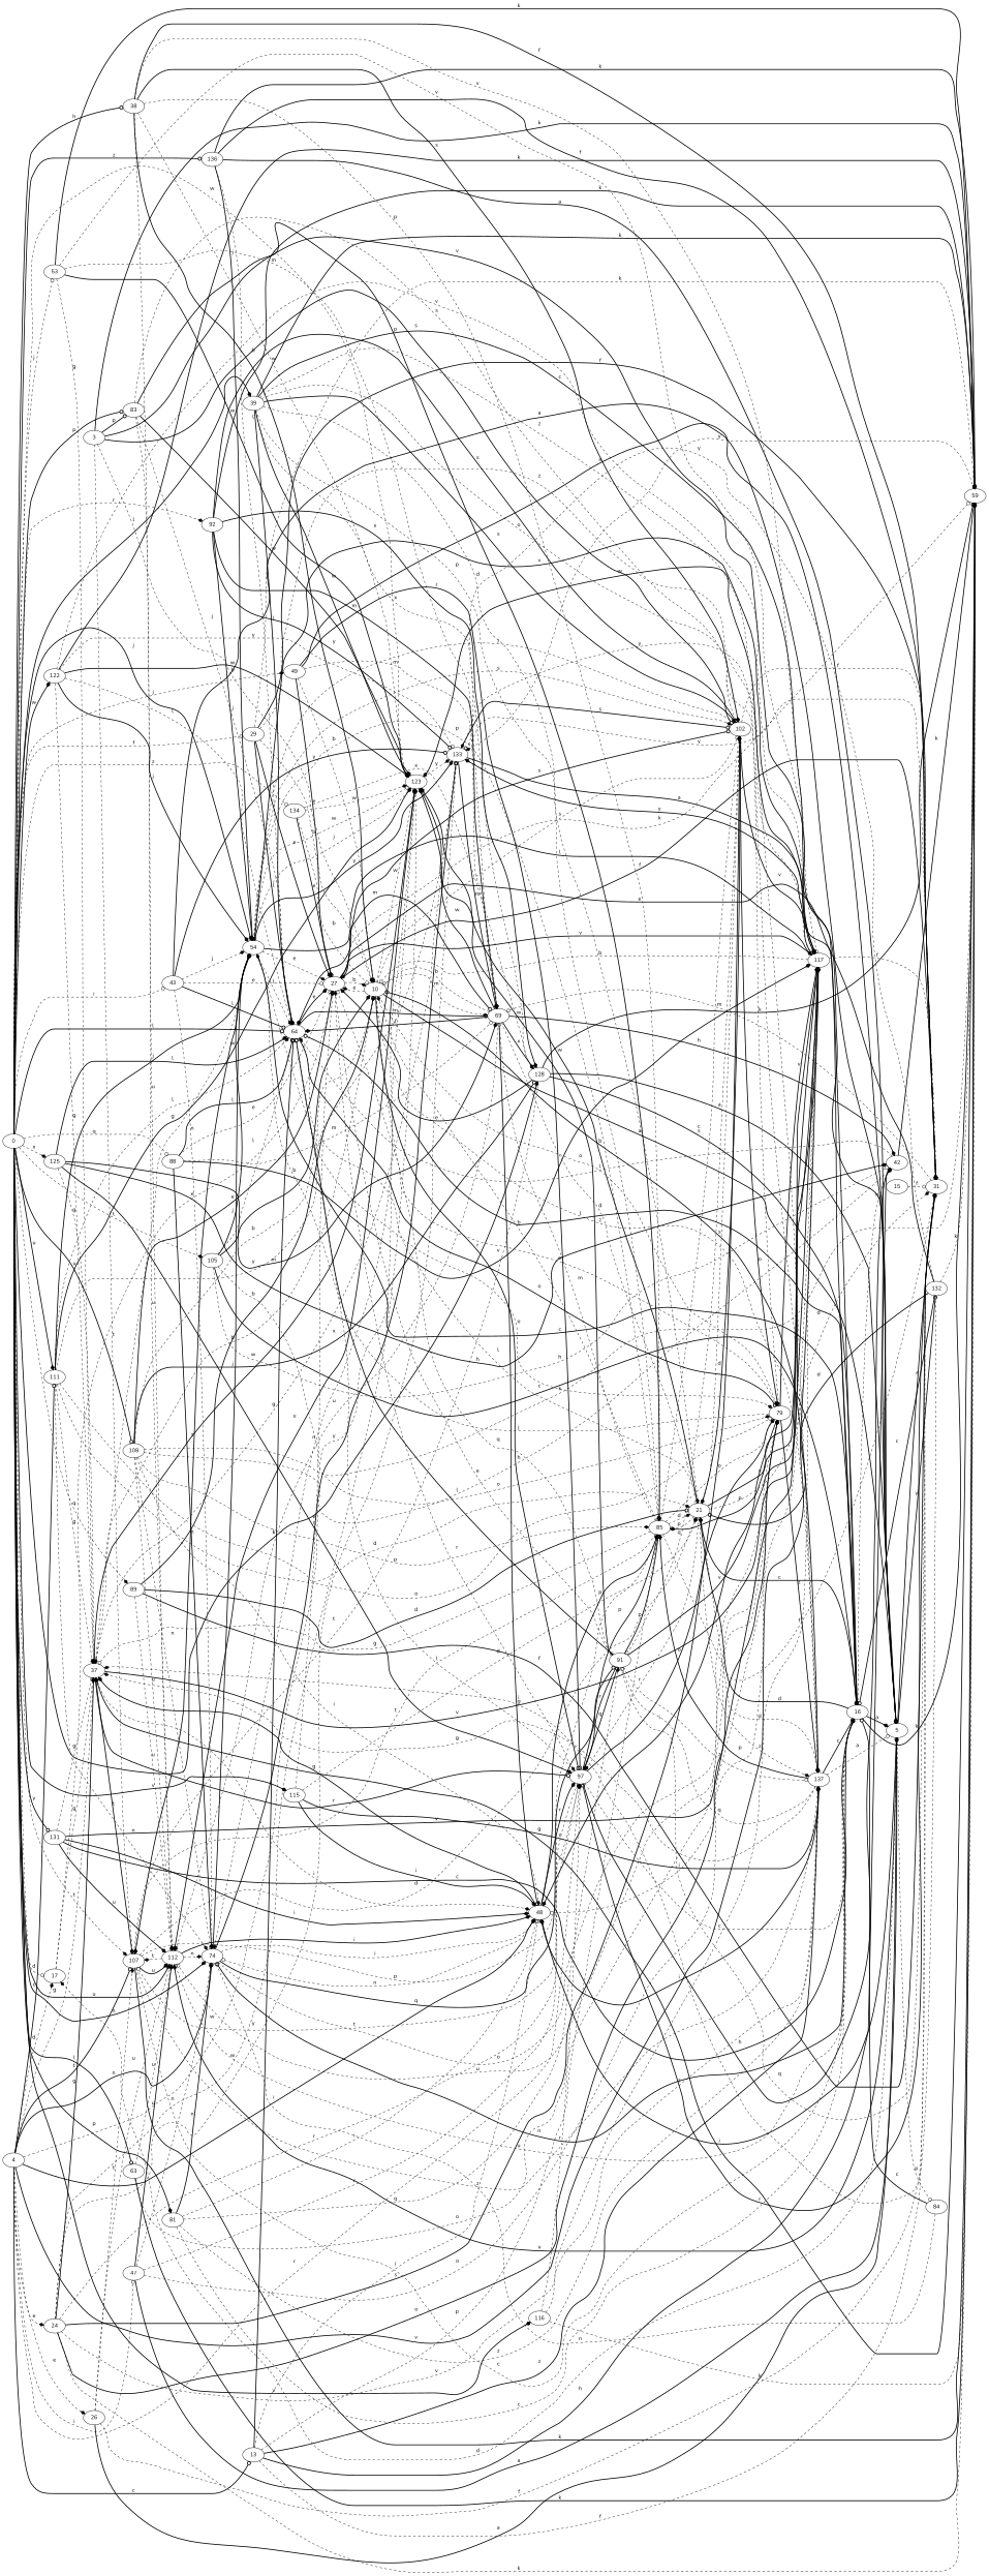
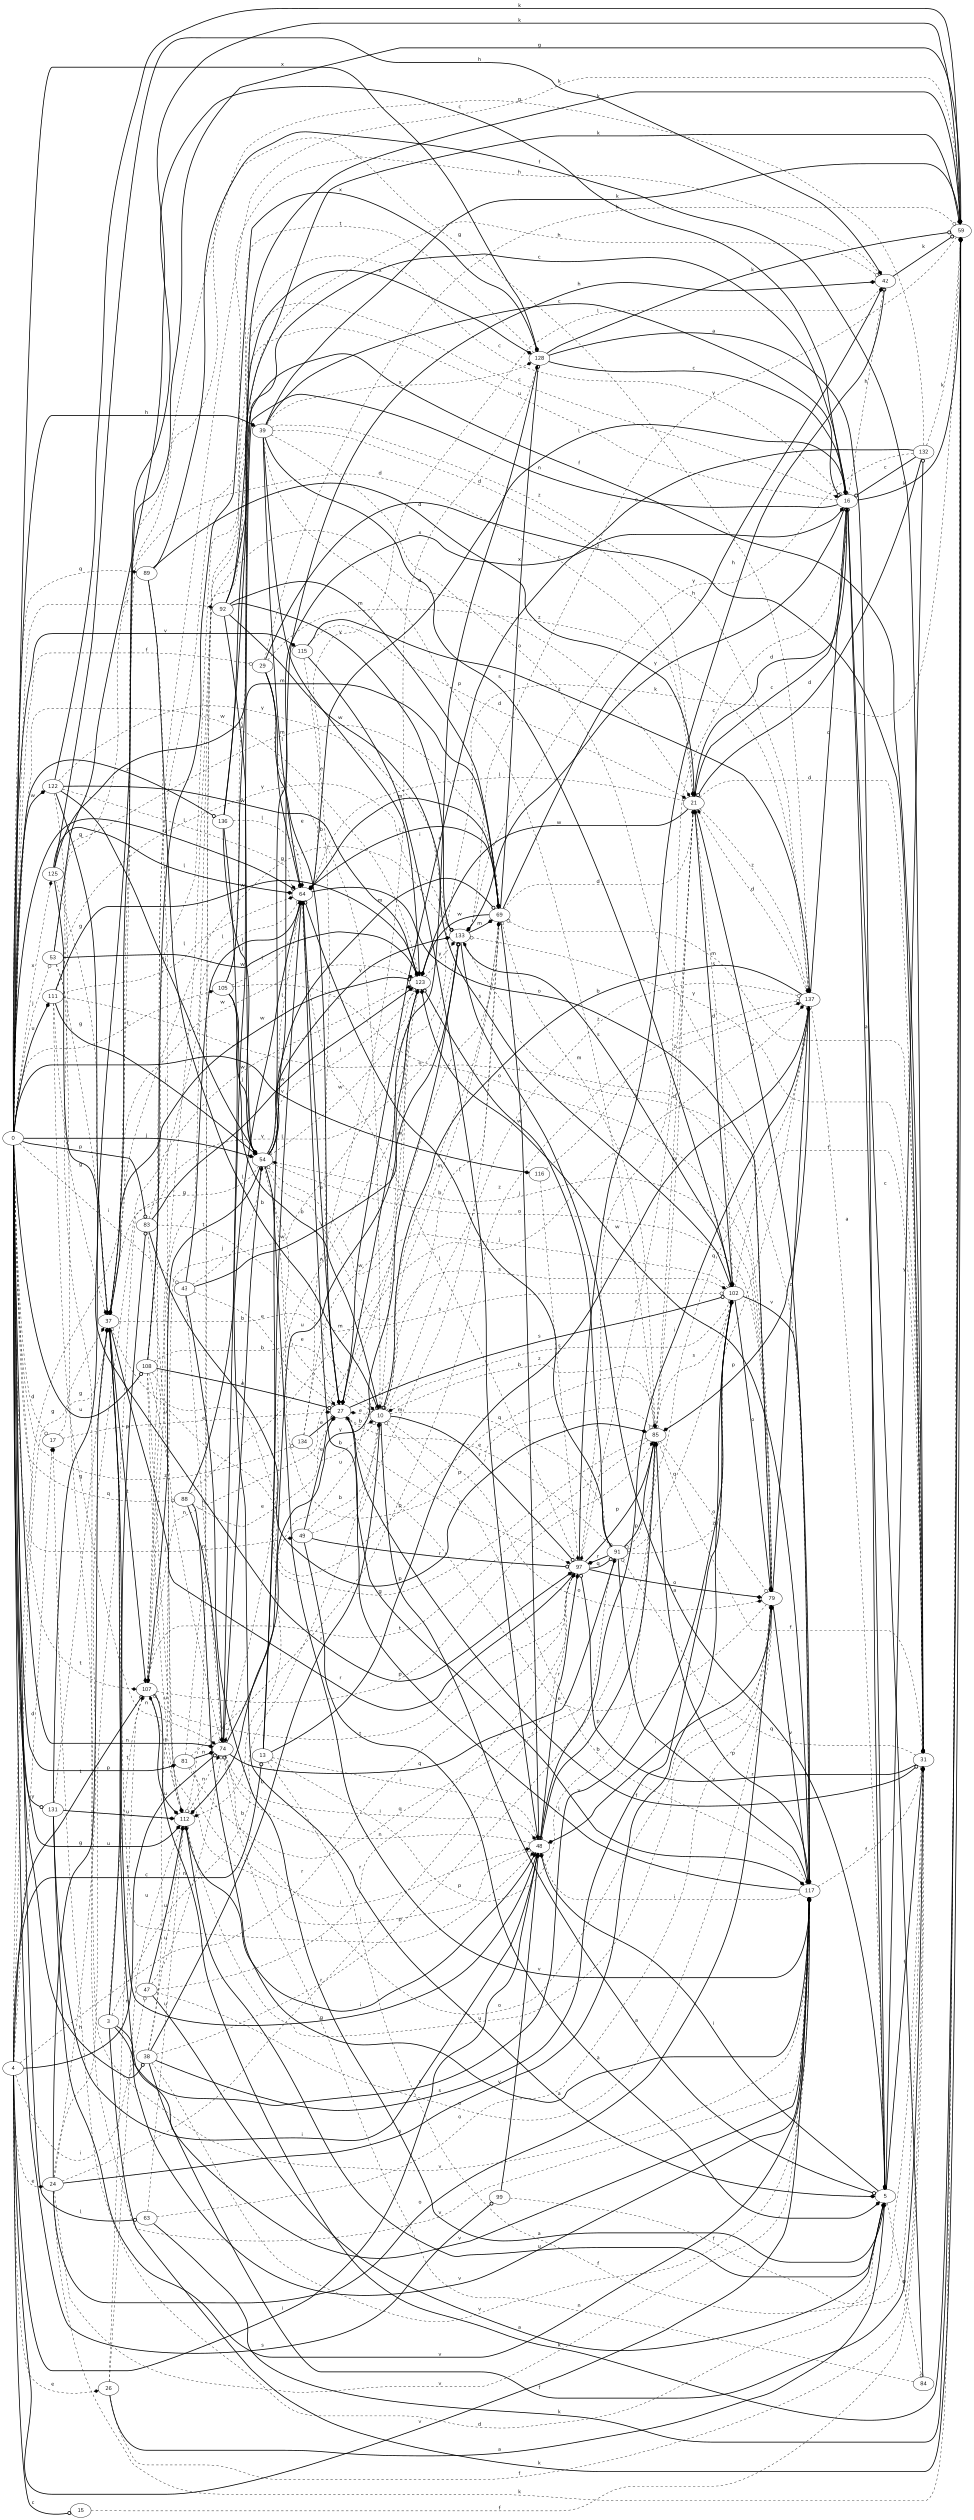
  strict digraph {
    fontname=Nunito
    rankdir=LR
    node [fontname=Nunito]
    edge [arrowhead=diamond fontname=Nunito style=dashed]
    0
    17
    29
    38
    39
    43
    49
    53
    54
    63
    64
    74
    81
    83
    88
    89
    92
+   99
    105
    107
    108
    111
    112
    115
    116
    122
    123
    125
    128
    131
    134
    136
    37
    27
    10
    59
    31
    137
    102
    117
    85
    79
    16
    21
    5
    133
    97
    69
    48
    91
    42
    3
    4
    13
    15
    24
    26
    47
    84
    132
    0 -> 17 [arrowhead=odot label=d]
    0 -> 29 [arrowhead=odot label=f]
    0 -> 38 [arrowhead=odot label=h style=bold]
-   0 -> 39 [label=l style=bold]
+   0 -> 39 [label=h style=bold]
    0 -> 43 [arrowhead=odot label=i]
    0 -> 49 [label=j]
    0 -> 53 [arrowhead=odot label=j]
    0 -> 54 [label=j style=bold]
    0 -> 63 [arrowhead=odot label=l style=bold]
    0 -> 64 [arrowhead=odot label=l style=bold]
    0 -> 74 [label=n style=bold]
    0 -> 81 [label=p style=bold]
    0 -> 83 [arrowhead=odot label=p style=bold]
    0 -> 88 [arrowhead=odot label=q]
    0 -> 89 [label=q]
    0 -> 92 [label=r]
+   0 -> 99 [arrowhead=odot label=s style=bold]
    0 -> 105 [label=t]
    0 -> 107 [label=t]
    0 -> 108 [arrowhead=odot label=u style=bold]
    0 -> 111 [label=u style=bold]
    0 -> 112 [label=u style=bold]
    0 -> 115 [label=v style=bold]
    0 -> 116 [label=v style=bold]
    0 -> 122 [label=w style=bold]
    0 -> 123 [arrowhead=odot label=w]
    0 -> 125 [label=x]
    0 -> 128 [label=x style=bold]
    0 -> 131 [arrowhead=odot label=y style=bold]
    0 -> 134 [arrowhead=odot label=z]
    0 -> 136 [arrowhead=odot label=z style=bold]
    17 -> 37 [arrowhead=odot label=g]
    17 -> 27 [label=e]
    29 -> 64 [arrowhead=odot label=l style=bold]
    29 -> 27 [label=e style=bold]
    29 -> 10 [label=b]
    29 -> 59 [arrowhead=odot label=k]
    29 -> 31 [arrowhead=odot label=f style=bold]
    29 -> 137 [arrowhead=odot label=z]
    38 -> 112 [arrowhead=odot label=u]
    38 -> 123 [arrowhead=odot label=w]
    38 -> 10 [arrowhead=odot label=b style=bold]
    38 -> 31 [label=f style=bold]
    38 -> 102 [label=s style=bold]
    38 -> 117 [arrowhead=odot label=v]
    38 -> 85 [arrowhead=odot label=p]
    39 -> 64 [label=l style=bold]
    39 -> 123 [label=w style=bold]
    39 -> 128 [label=x]
    39 -> 59 [label=k style=bold]
    39 -> 137 [label=z]
    39 -> 102 [label=s style=bold]
    39 -> 85 [label=p]
    39 -> 79 [arrowhead=odot label=o]
    39 -> 16 [arrowhead=odot label=c style=bold]
    39 -> 21 [label=d]
    43 -> 54 [label=j]
    43 -> 64 [arrowhead=odot label=l style=bold]
    43 -> 74 [label=n]
    43 -> 27 [arrowhead=odot label=e]
    43 -> 5 [label=a style=bold]
    43 -> 133 [arrowhead=odot label=y style=bold]
    49 -> 27 [label=e style=bold]
    49 -> 10 [label=b]
    49 -> 5 [label=a style=bold]
    49 -> 97 [arrowhead=odot label=r style=bold]
    49 -> 69 [label=m]
    53 -> 123 [arrowhead=odot label=w style=bold]
    53 -> 37 [arrowhead=odot label=g]
    53 -> 59 [label=k style=bold]
    53 -> 117 [arrowhead=odot label=v]
    53 -> 69 [arrowhead=odot label=m]
    54 -> 64 [label=l]
    54 -> 107 [label=t style=bold]
    54 -> 123 [arrowhead=odot label=w]
    54 -> 37 [arrowhead=odot label=g]
    54 -> 27 [label=e]
    54 -> 102 [label=s]
    54 -> 117 [label=v style=bold]
    54 -> 85 [arrowhead=odot label=p]
    54 -> 79 [label=o]
    54 -> 16 [label=c style=bold]
    54 -> 133 [label=y style=bold]
    54 -> 69 [arrowhead=odot label=m style=bold]
    63 -> 112 [arrowhead=odot label=u]
    63 -> 59 [label=k style=bold]
    63 -> 79 [label=o]
    64 -> 27 [label=e style=bold]
    64 -> 79 [arrowhead=odot label=o style=bold]
    64 -> 69 [arrowhead=odot label=m style=bold]
    74 -> 54 [arrowhead=odot label=j style=bold]
    74 -> 79 [label=o]
    74 -> 133 [arrowhead=odot label=y style=bold]
    74 -> 48 [label=i]
    74 -> 91 [arrowhead=odot label=q style=bold]
    81 -> 74 [label=n style=bold]
    81 -> 137 [arrowhead=odot label=z]
    81 -> 16 [label=c]
    81 -> 48 [arrowhead=odot label=i]
    81 -> 91 [label=q]
    83 -> 64 [arrowhead=odot label=l]
    83 -> 112 [label=u]
    83 -> 123 [label=w style=bold]
    83 -> 102 [arrowhead=odot label=s]
    83 -> 85 [label=p style=bold]
    88 -> 64 [arrowhead=odot label=l style=bold]
    88 -> 74 [label=n style=bold]
    88 -> 27 [arrowhead=odot label=e]
    88 -> 117 [label=v style=bold]
    88 -> 69 [arrowhead=odot label=m]
    89 -> 112 [arrowhead=odot label=u]
    89 -> 10 [arrowhead=odot label=b style=bold]
    89 -> 31 [arrowhead=odot label=f style=bold]
    89 -> 21 [arrowhead=odot label=d style=bold]
    92 -> 54 [label=j style=bold]
    92 -> 128 [label=x style=bold]
    92 -> 59 [label=k style=bold]
    92 -> 102 [arrowhead=odot label=s style=bold]
    92 -> 133 [arrowhead=odot label=y style=bold]
    92 -> 69 [label=m style=bold]
+   99 -> 31 [label=f]
+   99 -> 48 [label=i style=bold]
    105 -> 54 [label=j style=bold]
    105 -> 64 [arrowhead=odot label=l]
    105 -> 10 [label=b style=bold]
    105 -> 79 [label=o]
    105 -> 16 [arrowhead=odot label=c style=bold]
    105 -> 42 [arrowhead=odot label=h]
    107 -> 112 [label=u style=bold]
    107 -> 59 [arrowhead=odot label=k style=bold]
    107 -> 137 [label=z]
    107 -> 85 [label=p]
    107 -> 16 [arrowhead=odot label=c]
    107 -> 21 [label=d]
    108 -> 74 [arrowhead=odot label=n]
    108 -> 112 [label=u]
    108 -> 128 [arrowhead=odot label=x style=bold]
    108 -> 27 [arrowhead=odot label=e style=bold]
    108 -> 10 [arrowhead=odot label=b]
    108 -> 59 [label=k]
    108 -> 85 [label=p]
    108 -> 48 [label=i]
    108 -> 42 [arrowhead=odot label=h]
    111 -> 54 [arrowhead=odot label=j style=bold]
    111 -> 64 [label=l]
    111 -> 74 [label=n]
    111 -> 123 [label=w style=bold]
    111 -> 37 [label=g]
    111 -> 79 [arrowhead=odot label=o]
    111 -> 21 [label=d]
    111 -> 133 [arrowhead=odot label=y]
    112 -> 74 [label=n]
    112 -> 107 [label=t]
    112 -> 48 [label=i style=bold]
    115 -> 27 [label=e]
    115 -> 137 [label=z style=bold]
    115 -> 21 [label=d]
    115 -> 48 [label=i style=bold]
-   116 -> 59 [label=k]
    116 -> 137 [label=z]
    116 -> 97 [label=r]
    122 -> 54 [label=j style=bold]
    122 -> 64 [label=l]
    122 -> 123 [label=w style=bold]
-   122 -> 37 [arrowhead=odot label=g]
+   122 -> 37 [arrowhead=odot label=g style=bold]
    122 -> 59 [label=k style=bold]
    122 -> 117 [arrowhead=odot label=v]
    122 -> 133 [arrowhead=odot label=y]
    123 -> 54 [arrowhead=odot label=j]
    123 -> 74 [label=n]
    123 -> 112 [label=u style=bold]
    123 -> 133 [label=y]
    125 -> 64 [label=l style=bold]
    125 -> 37 [label=g]
    125 -> 97 [label=r style=bold]
    125 -> 69 [label=m style=bold]
    125 -> 42 [label=h style=bold]
    128 -> 107 [arrowhead=odot label=t]
    128 -> 27 [label=e style=bold]
    128 -> 59 [arrowhead=odot label=k style=bold]
    128 -> 16 [arrowhead=odot label=c style=bold]
    128 -> 5 [label=a style=bold]
    131 -> 112 [label=u style=bold]
    131 -> 37 [arrowhead=odot label=g]
    131 -> 117 [arrowhead=odot label=v style=bold]
    131 -> 16 [label=c style=bold]
    131 -> 48 [label=i style=bold]
    134 -> 123 [label=w]
    134 -> 128 [label=x]
    134 -> 27 [arrowhead=odot label=e style=bold]
    134 -> 10 [arrowhead=odot label=b]
    136 -> 54 [arrowhead=odot label=j style=bold]
    136 -> 64 [label=l]
    136 -> 59 [label=k style=bold]
    136 -> 31 [label=f style=bold]
    136 -> 5 [label=a style=bold]
    37 -> 107 [label=t style=bold]
    37 -> 123 [arrowhead=odot label=w style=bold]
    37 -> 10 [label=b]
    37 -> 117 [arrowhead=odot label=v style=bold]
    37 -> 97 [arrowhead=odot label=r style=bold]
    37 -> 48 [label=i]
    27 -> 10 [label=b]
    27 -> 59 [arrowhead=odot label=k]
    27 -> 31 [arrowhead=odot label=f style=bold]
    27 -> 102 [arrowhead=odot label=s style=bold]
    27 -> 117 [label=v style=bold]
    27 -> 97 [label=r]
    10 -> 123 [label=w]
    10 -> 27 [label=e]
    10 -> 137 [arrowhead=odot label=z]
    10 -> 102 [arrowhead=odot label=s]
    10 -> 79 [label=o]
    10 -> 5 [arrowhead=odot label=a style=bold]
    10 -> 97 [arrowhead=odot label=r style=bold]
    10 -> 69 [label=m]
    10 -> 91 [arrowhead=odot label=q]
-   59 -> 37 [label=g style=bold]
+   59 -> 37 [arrowhead=odot label=g style=bold]
    59 -> 133 [label=y]
    31 -> 133 [arrowhead=odot label=y]
    31 -> 97 [arrowhead=odot label=r style=bold]
    31 -> 69 [arrowhead=odot label=m]
    31 -> 91 [arrowhead=odot label=q]
    137 -> 37 [label=g]
    137 -> 10 [arrowhead=odot label=b style=bold]
    137 -> 85 [label=p style=bold]
    137 -> 16 [arrowhead=odot label=c style=bold]
    137 -> 21 [label=d]
    137 -> 5 [arrowhead=odot label=a]
    137 -> 48 [arrowhead=odot label=i style=bold]
    137 -> 91 [arrowhead=odot label=q]
    102 -> 54 [arrowhead=odot label=j]
    102 -> 31 [arrowhead=odot label=f]
    102 -> 117 [arrowhead=odot label=v style=bold]
    102 -> 79 [label=o style=bold]
    102 -> 21 [label=d style=bold]
    102 -> 91 [arrowhead=odot label=q]
    117 -> 64 [label=l style=bold]
    117 -> 123 [label=w style=bold]
    117 -> 10 [arrowhead=odot label=b]
    117 -> 31 [arrowhead=odot label=f]
    117 -> 85 [label=p style=bold]
    117 -> 133 [label=y]
    117 -> 48 [arrowhead=odot label=i]
    85 -> 107 [label=t]
    85 -> 37 [arrowhead=odot label=g]
    85 -> 10 [label=b]
    85 -> 31 [arrowhead=odot label=f]
    85 -> 102 [label=s]
    85 -> 79 [arrowhead=odot label=o]
    85 -> 21 [label=d]
    85 -> 69 [arrowhead=odot label=m]
    79 -> 54 [label=j]
    79 -> 112 [arrowhead=odot label=u]
    79 -> 27 [arrowhead=odot label=e]
    79 -> 137 [label=z style=bold]
    79 -> 117 [label=v style=bold]
    79 -> 48 [label=i style=bold]
    16 -> 64 [arrowhead=odot label=l style=bold]
    16 -> 74 [arrowhead=odot label=n style=bold]
    16 -> 112 [arrowhead=odot label=u]
    16 -> 59 [label=k style=bold]
    16 -> 21 [label=d style=bold]
    16 -> 5 [label=a style=bold]
    16 -> 133 [label=y style=bold]
    16 -> 42 [arrowhead=odot label=h]
    21 -> 64 [arrowhead=odot label=l]
    21 -> 123 [label=w style=bold]
    21 -> 31 [label=d]
    21 -> 137 [label=z]
    21 -> 102 [label=s]
    21 -> 117 [label=v style=bold]
    21 -> 85 [arrowhead=odot label=p]
    21 -> 16 [arrowhead=odot label=c style=bold]
    21 -> 97 [label=r]
    5 -> 17 [label=d]
    5 -> 112 [label=u style=bold]
    5 -> 31 [label=f style=bold]
    5 -> 48 [label=i style=bold]
    5 -> 84 [arrowhead=odot label=p]
    5 -> 132 [arrowhead=odot label=y style=bold]
    133 -> 37 [label=g]
    133 -> 102 [arrowhead=odot label=s style=bold]
    133 -> 5 [arrowhead=odot label=a style=bold]
    133 -> 69 [label=m style=bold]
    97 -> 64 [arrowhead=odot label=l]
    97 -> 107 [arrowhead=odot label=t]
    97 -> 85 [arrowhead=odot label=p style=bold]
    97 -> 79 [label=o style=bold]
    97 -> 16 [label=c]
    97 -> 91 [arrowhead=odot label=q style=bold]
    97 -> 42 [arrowhead=odot label=h style=bold]
    69 -> 64 [label=l style=bold]
    69 -> 112 [label=u]
    69 -> 123 [label=w style=bold]
    69 -> 128 [arrowhead=odot label=x style=bold]
    69 -> 10 [arrowhead=odot label=b]
    69 -> 21 [arrowhead=odot label=d]
    69 -> 48 [arrowhead=odot label=i style=bold]
    69 -> 42 [label=h style=bold]
    48 -> 74 [arrowhead=odot label=n]
    48 -> 37 [label=g style=bold]
    48 -> 85 [label=p style=bold]
    48 -> 97 [label=r style=bold]
    91 -> 64 [arrowhead=odot label=l style=bold]
    91 -> 123 [arrowhead=odot label=w style=bold]
    91 -> 27 [label=e]
    91 -> 137 [arrowhead=odot label=z]
    91 -> 117 [label=v style=bold]
    91 -> 85 [arrowhead=odot label=p style=bold]
    91 -> 97 [label=r style=bold]
    42 -> 64 [label=l]
    42 -> 59 [arrowhead=odot label=k style=bold]
    3 -> 83 [arrowhead=odot label=p style=bold]
    3 -> 107 [arrowhead=odot label=t]
    3 -> 10 [label=b]
    3 -> 59 [arrowhead=odot label=k style=bold]
    3 -> 102 [arrowhead=odot label=s style=bold]
    3 -> 117 [label=v style=bold]
    4 -> 17 [label=d]
    4 -> 74 [arrowhead=odot label=n style=bold]
    4 -> 107 [arrowhead=odot label=t style=bold]
    4 -> 123 [label=w]
    4 -> 37 [label=g]
    4 -> 117 [label=v style=bold]
    4 -> 97 [label=r]
    4 -> 48 [label=i style=bold]
    4 -> 13 [arrowhead=odot label=c style=bold]
-   4 -> 111 [arrowhead=odot label=c style=bold]
+   4 -> 15 [arrowhead=odot label=c style=bold]
    4 -> 24 [label=e]
    4 -> 26 [label=e]
    4 -> 47 [arrowhead=odot label=i]
    13 -> 64 [arrowhead=odot label=l style=bold]
    13 -> 31 [label=f]
    13 -> 137 [label=z style=bold]
    13 -> 85 [arrowhead=odot label=p]
    13 -> 48 [arrowhead=odot label=i]
    13 -> 42 [label=h style=bold]
    15 -> 31 [arrowhead=odot label=f]
    24 -> 123 [label=w]
    24 -> 37 [label=g style=bold]
    24 -> 59 [arrowhead=odot label=k]
    24 -> 102 [label=s style=bold]
    24 -> 117 [label=v]
    24 -> 79 [arrowhead=odot label=o style=bold]
    24 -> 133 [arrowhead=odot label=y]
    24 -> 97 [arrowhead=odot label=r]
    26 -> 107 [label=t]
    26 -> 112 [arrowhead=odot label=u]
    26 -> 31 [label=f]
    26 -> 5 [arrowhead=odot label=a style=bold]
    47 -> 74 [arrowhead=odot label=n]
    47 -> 112 [label=u style=bold]
    47 -> 79 [label=o]
    47 -> 5 [label=a style=bold]
    47 -> 97 [label=r]
    84 -> 74 [arrowhead=odot label=n]
    84 -> 16 [arrowhead=odot label=c style=bold]
    132 -> 37 [label=g]
    132 -> 27 [label=e style=bold]
    132 -> 59 [arrowhead=odot label=k]
    132 -> 16 [arrowhead=odot label=c style=bold]
    132 -> 21 [arrowhead=odot label=d style=bold]
    132 -> 133 [arrowhead=odot label=y]
  }
